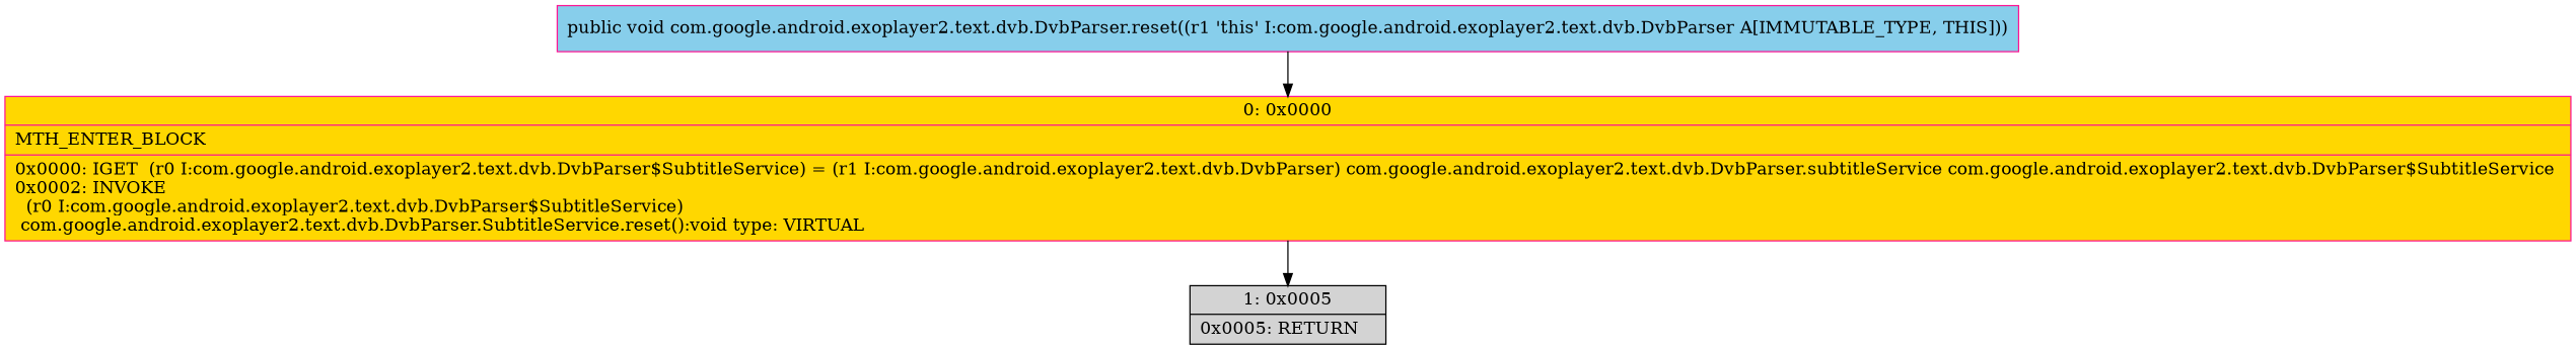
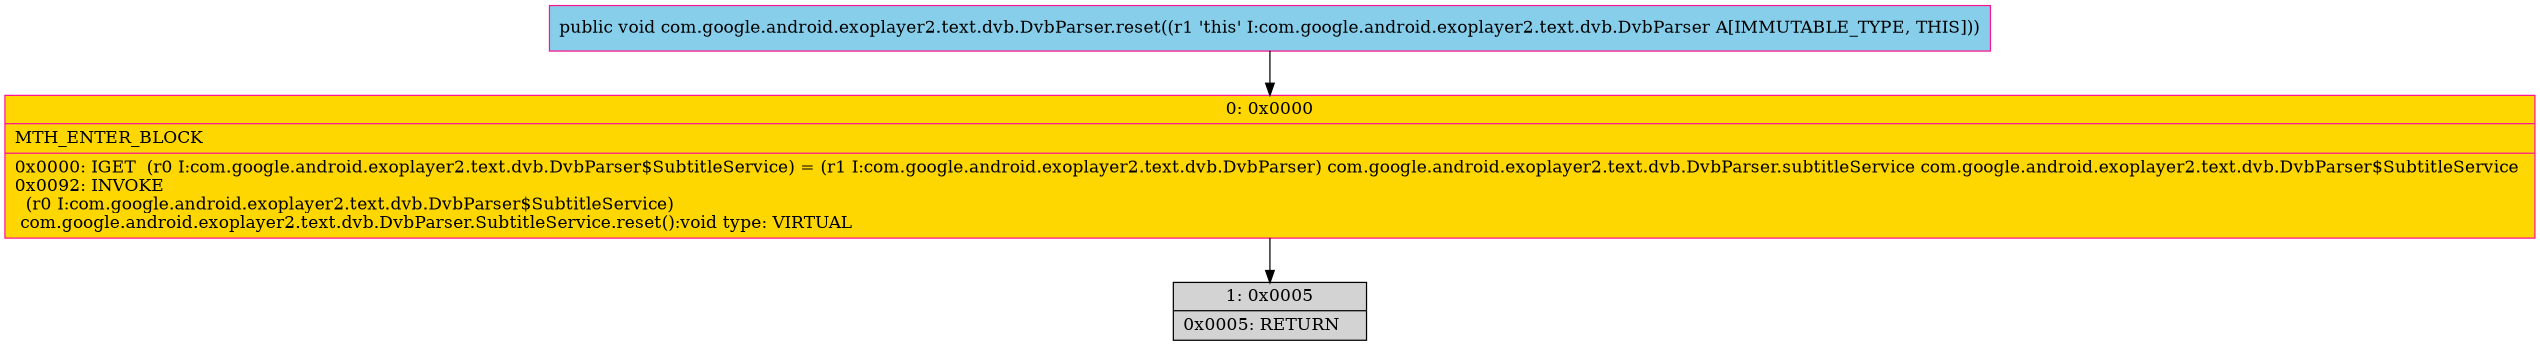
  digraph {
    node [shape=record style=filled color=deeppink]
-   n1 [label="{0\:\ 0x0000|MTH_ENTER_BLOCK\l|0x0000: IGET  (r0 I:com.google.android.exoplayer2.text.dvb.DvbParser$SubtitleService) = (r1 I:com.google.android.exoplayer2.text.dvb.DvbParser) com.google.android.exoplayer2.text.dvb.DvbParser.subtitleService com.google.android.exoplayer2.text.dvb.DvbParser$SubtitleService \l0x0002: INVOKE  \l  (r0 I:com.google.android.exoplayer2.text.dvb.DvbParser$SubtitleService)\l com.google.android.exoplayer2.text.dvb.DvbParser.SubtitleService.reset():void type: VIRTUAL \l}" fillcolor=gold]
+   n1 [label="{0\:\ 0x0000|MTH_ENTER_BLOCK\l|0x0000: IGET  (r0 I:com.google.android.exoplayer2.text.dvb.DvbParser$SubtitleService) = (r1 I:com.google.android.exoplayer2.text.dvb.DvbParser) com.google.android.exoplayer2.text.dvb.DvbParser.subtitleService com.google.android.exoplayer2.text.dvb.DvbParser$SubtitleService \l0x0092: INVOKE  \l  (r0 I:com.google.android.exoplayer2.text.dvb.DvbParser$SubtitleService)\l com.google.android.exoplayer2.text.dvb.DvbParser.SubtitleService.reset():void type: VIRTUAL \l}" fillcolor=gold]
    n2 [label="{1\:\ 0x0005|0x0005: RETURN   \l}" fillcolor=lightgrey color=black]
    n3 [label="{public void com.google.android.exoplayer2.text.dvb.DvbParser.reset((r1 'this' I:com.google.android.exoplayer2.text.dvb.DvbParser A[IMMUTABLE_TYPE, THIS])) }" fillcolor=skyblue]
    n1 -> n2
    n3 -> n1
  }
